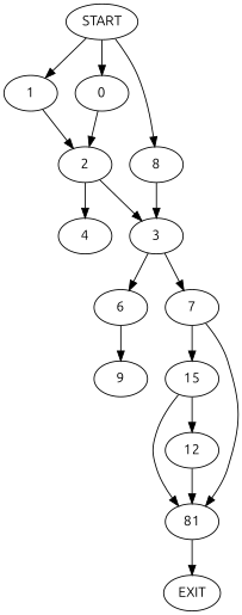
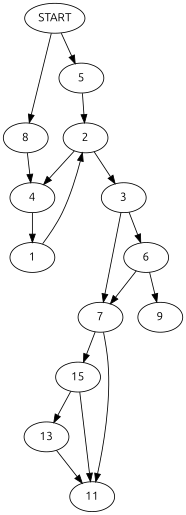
  digraph {
    fontname=Ubuntu
    node [fontname=Ubuntu]
    edge [fontname=Ubuntu]
    n1 [label=START]
    1
-   5 [label=0]
+   5
    8
    2
    3
-   n7 [label=EXIT]
    4
    6
    7
    9
    n12 [label=15]
-   11 [label=81]
-   12
-   n1 -> 1
+   11
+   12 [label=13]
+   4 -> 1
    n1 -> 5
    n1 -> 8
    1 -> 2
    5 -> 2
-   8 -> 3
+   8 -> 4
    2 -> 3
    2 -> 4
    3 -> 6
    3 -> 7
+   6 -> 7
    6 -> 9
    7 -> n12
    7 -> 11
    n12 -> 11
    n12 -> 12
-   11 -> n7
    12 -> 11
  }
